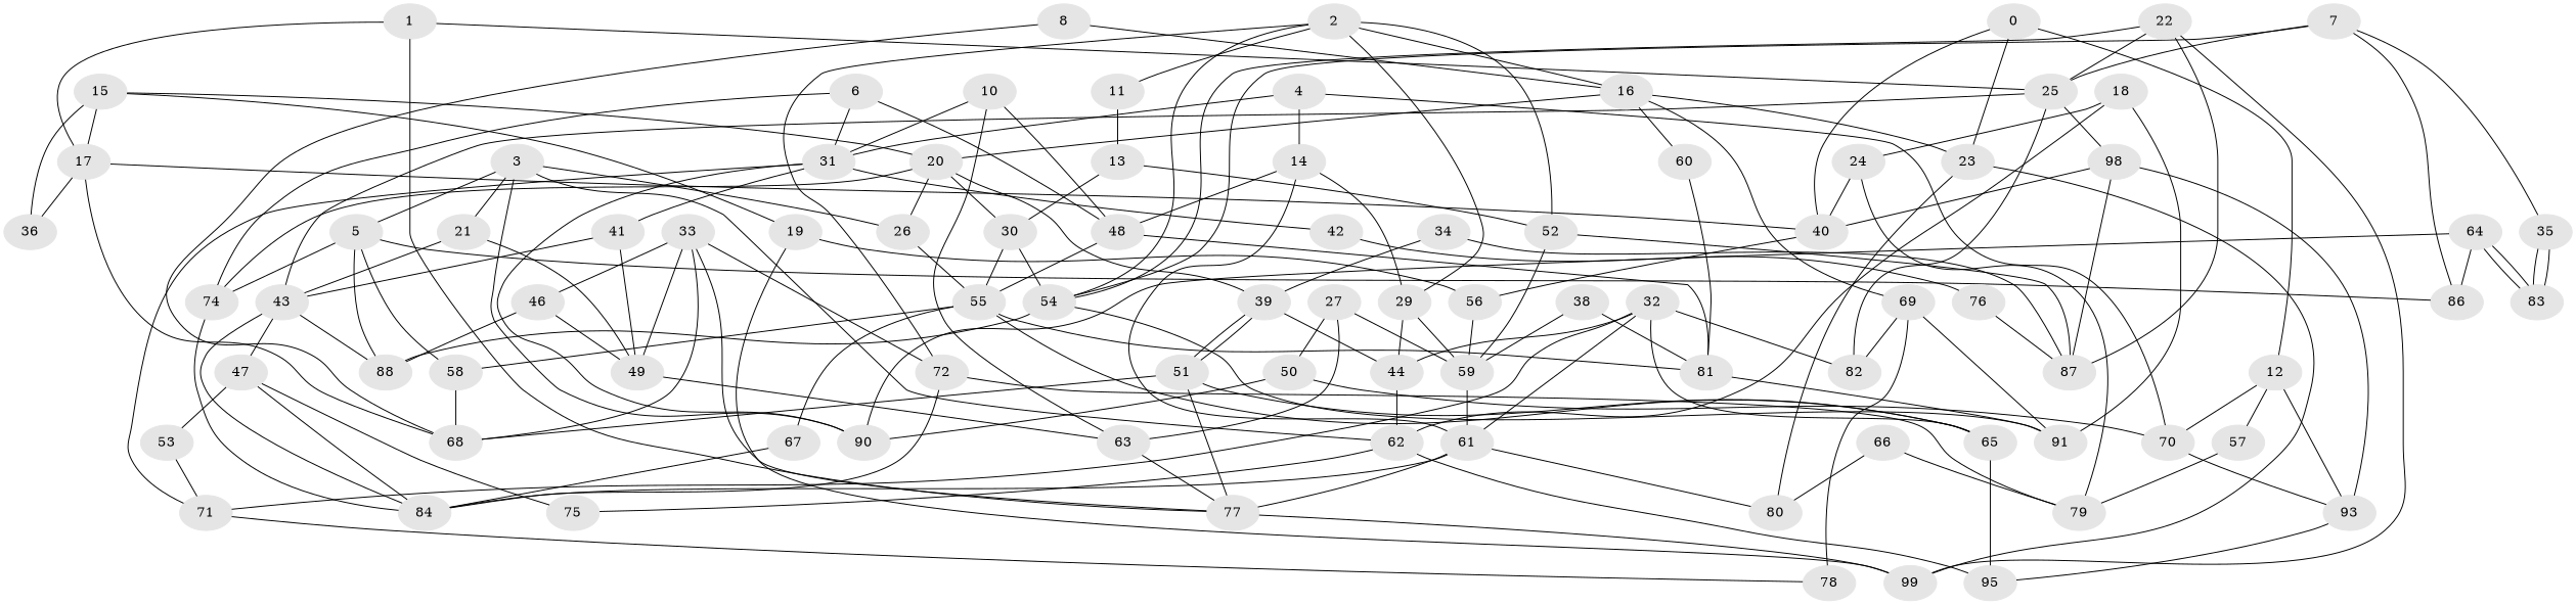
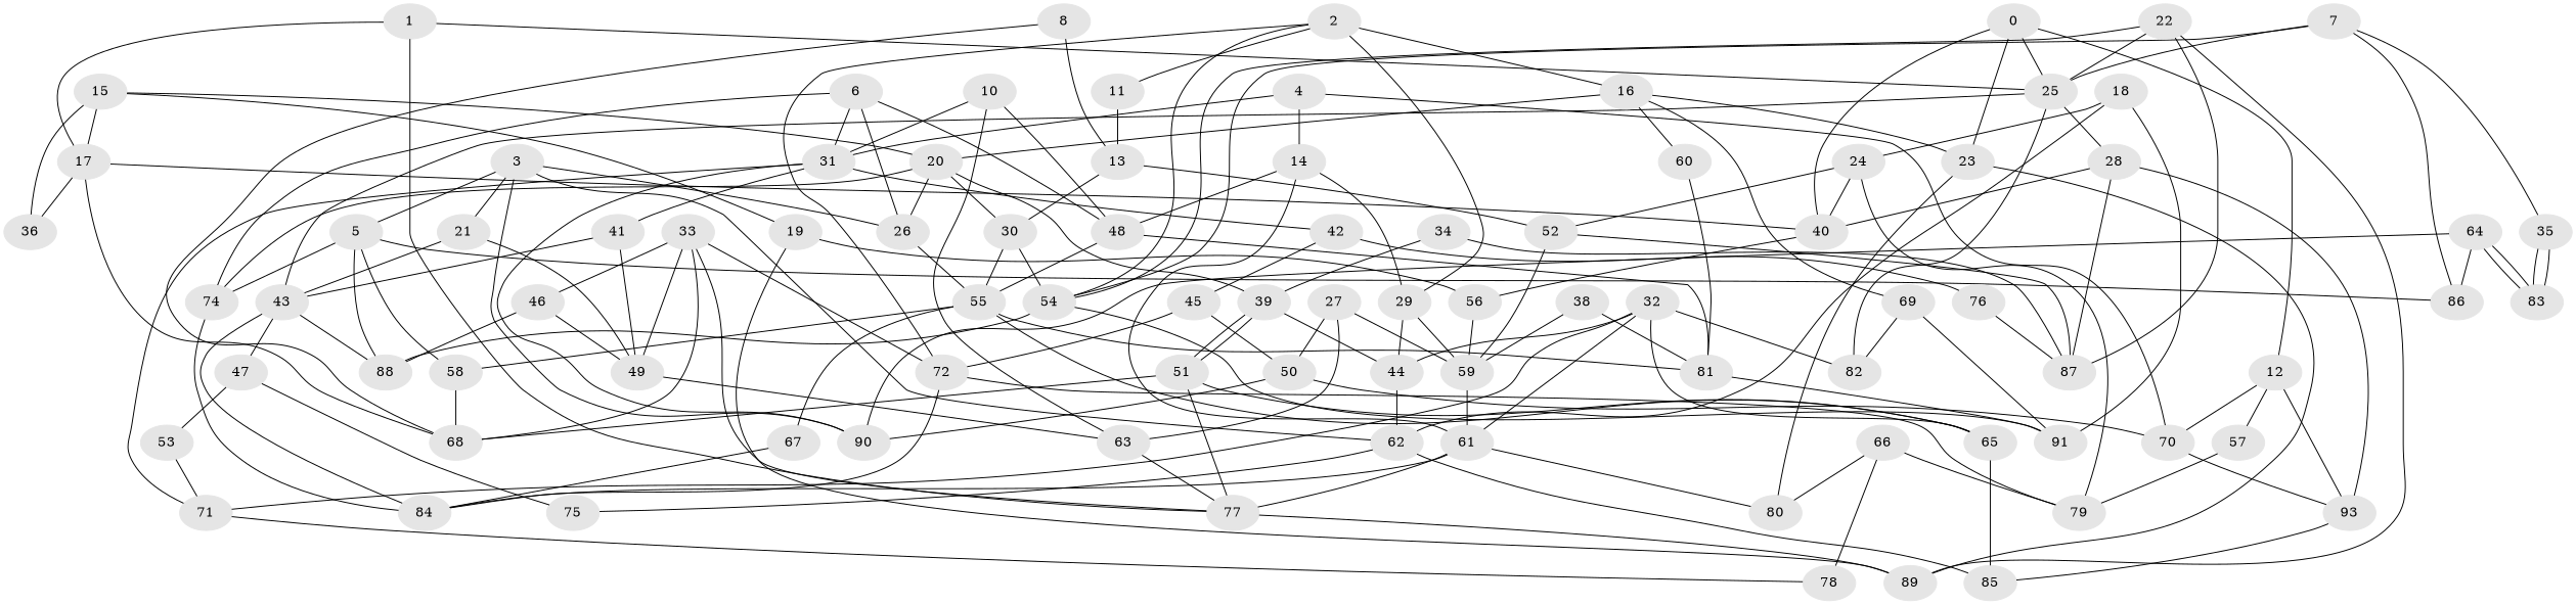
  graph {
    node [color=gray90 style=filled]
    1
    17
    25
    77
    68
    40
    36
    43
-   28 [label=98]
+   28
    82
-   89 [label=99]
+   89
    2
    11
    16
    29
    52
    54
    72
    13
    23
    20
    60
    69
    59
    44
    87
    88
    91
    79
    84
    3
    5
    21
    26
    62
    90
    58
    74
    86
    49
    55
    75
-   85 [label=95]
+   85
    4
    14
    31
    70
    48
    61
    41
    42
    71
    n53 [label=93]
    6
    81
    7
    35
    83
    8
    n60 [label=0]
    12
    57
    80
    56
    10
    63
    30
    50
    15
    19
    39
    78
    18
    24
    51
    47
    22
    65
    67
    27
    76
+   45
    32
    33
    46
    34
    38
    53
    66
    64
    1 -- 17
    1 -- 25
    1 -- 77
    17 -- 68
    17 -- 40
    17 -- 36
    25 -- 43
    25 -- 28
    25 -- 82
    77 -- 89
    40 -- 56
    43 -- 88
    43 -- 84
    43 -- 47
    28 -- 40
    28 -- 87
    28 -- n53
    2 -- 11
    2 -- 16
    2 -- 29
-   2 -- 52
+   24 -- 52
    2 -- 54
    2 -- 72
    11 -- 13
    16 -- 23
    16 -- 20
    16 -- 60
    16 -- 69
    29 -- 59
    29 -- 44
    52 -- 59
    52 -- 87
    54 -- 88
    54 -- 91
    72 -- 79
    72 -- 84
    13 -- 52
    13 -- 30
    23 -- 89
    23 -- 80
    20 -- 26
    20 -- 74
    20 -- 30
    20 -- 39
    60 -- 81
    69 -- 82
    69 -- 91
-   69 -- 78
+   66 -- 78
    59 -- 61
    44 -- 62
    3 -- 5
    3 -- 21
    3 -- 26
    3 -- 62
    3 -- 90
    5 -- 88
    5 -- 58
    5 -- 74
    5 -- 86
    21 -- 43
    21 -- 49
    26 -- 55
    62 -- 75
    62 -- 85
    58 -- 68
    74 -- 84
    49 -- 63
    55 -- 58
    55 -- 81
    55 -- 65
    55 -- 67
    4 -- 14
    4 -- 31
    4 -- 70
    14 -- 29
    14 -- 48
    14 -- 61
    31 -- 90
    31 -- 41
    31 -- 42
    31 -- 71
    70 -- n53
    48 -- 55
    48 -- 81
    61 -- 77
    61 -- 84
    61 -- 80
    41 -- 43
    41 -- 49
    42 -- 76
+   42 -- 45
    71 -- 78
    n53 -- 85
+   6 -- 26
    6 -- 74
    6 -- 31
    6 -- 48
    81 -- 91
    7 -- 25
    7 -- 54
    7 -- 86
    7 -- 35
    35 -- 83
    35 -- 83
    8 -- 68
-   8 -- 16
+   8 -- 13
+   n60 -- 25
    n60 -- 40
    n60 -- 23
    n60 -- 12
    12 -- 70
    12 -- n53
    12 -- 57
    57 -- 79
    56 -- 59
    10 -- 31
    10 -- 48
    10 -- 63
    63 -- 77
    30 -- 54
    30 -- 55
    50 -- 90
    50 -- 70
    15 -- 17
    15 -- 36
    15 -- 20
    15 -- 19
    19 -- 89
    19 -- 56
    39 -- 44
    39 -- 51
    39 -- 51
    18 -- 91
    18 -- 62
    18 -- 24
    24 -- 40
    24 -- 79
    51 -- 77
    51 -- 68
    51 -- 65
-   47 -- 84
    47 -- 75
    47 -- 53
    22 -- 25
    22 -- 89
    22 -- 54
    22 -- 87
    65 -- 85
    67 -- 84
    27 -- 59
    27 -- 63
    27 -- 50
    76 -- 87
+   45 -- 72
+   45 -- 50
    32 -- 82
    32 -- 44
    32 -- 61
    32 -- 71
    32 -- 65
    33 -- 77
    33 -- 68
    33 -- 72
    33 -- 49
    33 -- 46
    46 -- 88
    46 -- 49
    34 -- 87
    34 -- 39
    38 -- 59
    38 -- 81
    53 -- 71
    66 -- 79
    66 -- 80
    64 -- 90
    64 -- 86
    64 -- 83
    64 -- 83
  }
